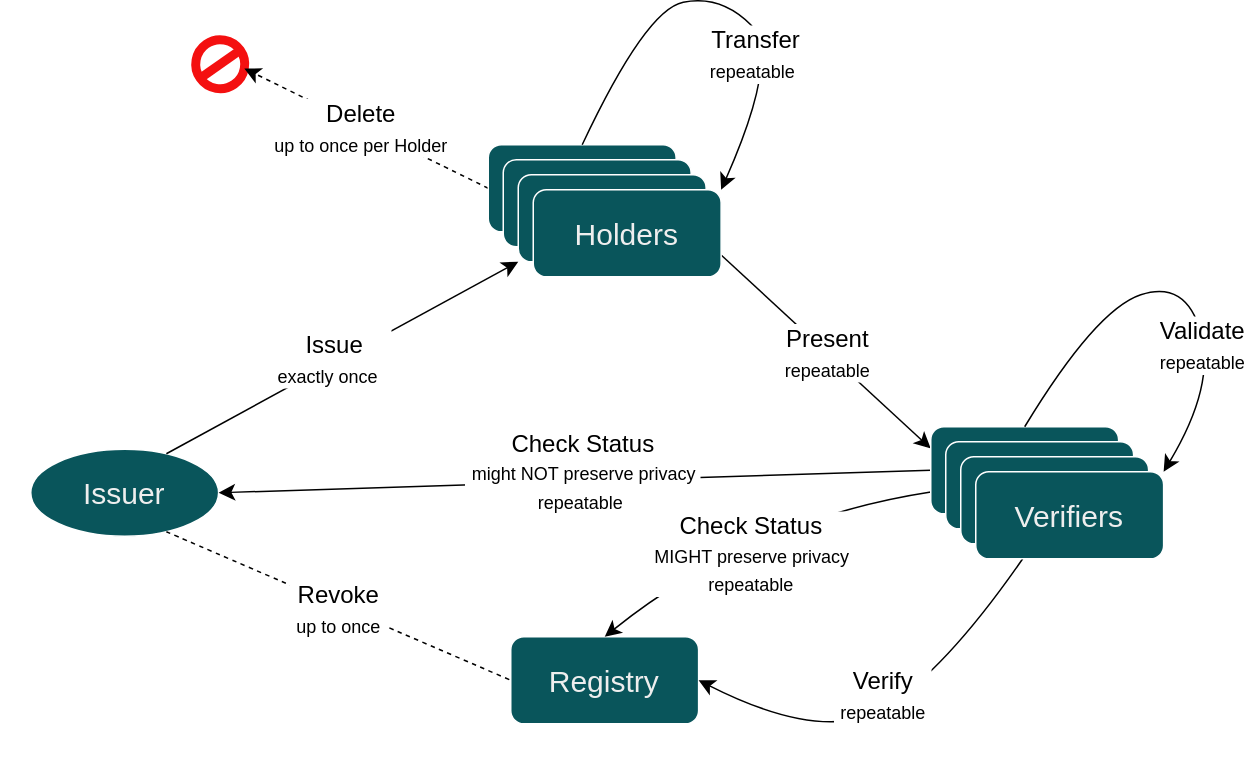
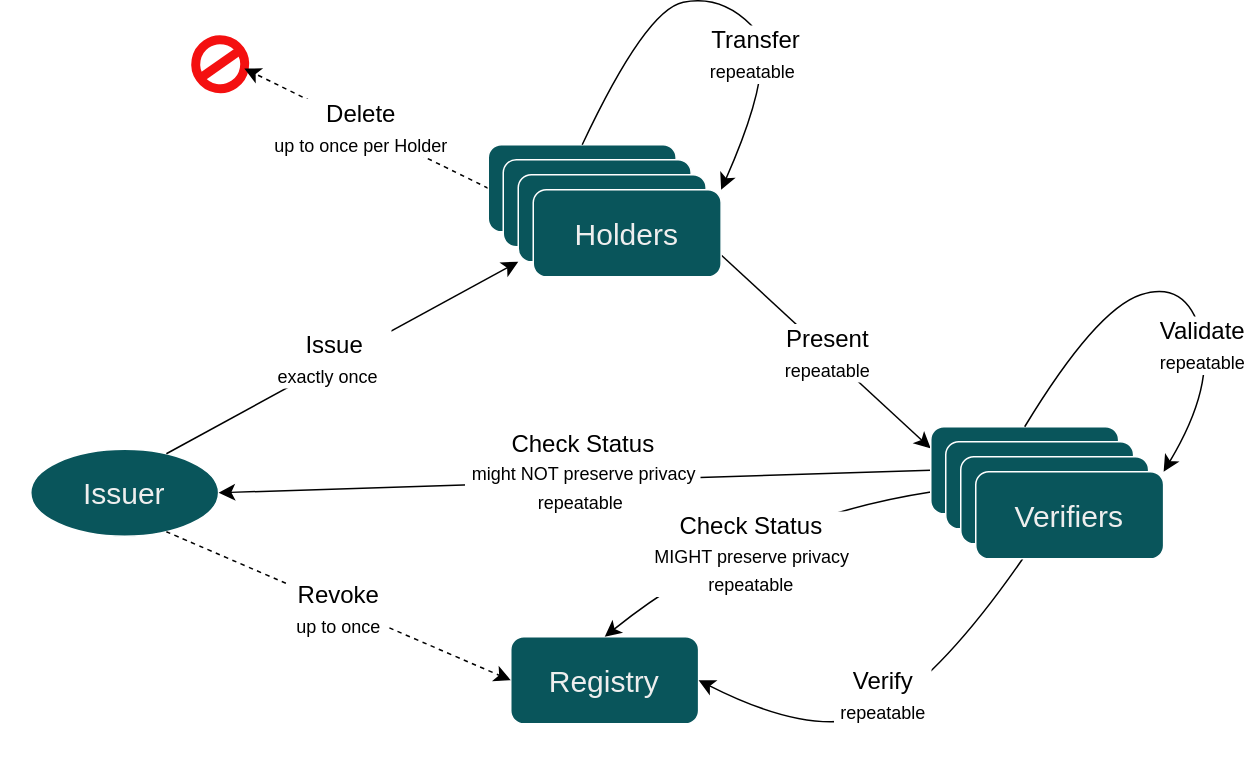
  <mxCell id="0" />
  <mxCell id="1" parent="0" />
  <mxCell id="2" value="&lt;font style=&quot;&quot;&gt;&lt;span style=&quot;font-size: 20px;&quot;&gt;Issuer&lt;/span&gt;&lt;/font&gt;" style="ellipse;whiteSpace=wrap;html=1;fontSize=16;labelBackgroundColor=none;fillColor=#09555B;strokeColor=#FFFFFF;fontColor=#EEEEEE;" parent="1" vertex="1"><mxGeometry x="20" y="293" width="125.25" height="58" as="geometry" /></mxCell>
  <mxCell id="3" value="&lt;font style=&quot;&quot;&gt;&lt;span style=&quot;font-size: 20px;&quot;&gt;Registry&lt;/span&gt;&lt;/font&gt;" style="rounded=1;whiteSpace=wrap;html=1;fontSize=16;labelBackgroundColor=none;fillColor=#09555B;strokeColor=#FFFFFF;fontColor=#EEEEEE;" parent="1" vertex="1"><mxGeometry x="340" y="418" width="125.25" height="58" as="geometry" /></mxCell>
  <mxCell id="4" value="" style="endArrow=classic;html=1;rounded=0;fontSize=12;startSize=8;endSize=8;curved=1;exitX=0.75;exitY=0;exitDx=0;exitDy=0;entryX=0;entryY=1;entryDx=0;entryDy=0;" parent="1" source="2" target="29" edge="1"><mxGeometry width="50" height="50" relative="1" as="geometry"><mxPoint x="240" y="380" as="sourcePoint" /><mxPoint x="290" y="330" as="targetPoint" /></mxGeometry></mxCell>
  <mxCell id="5" value="&amp;nbsp;Issue&lt;br&gt;&amp;nbsp;&lt;font style=&quot;font-size: 12px;&quot;&gt;exactly once&lt;/font&gt;&amp;nbsp;&amp;nbsp;" style="edgeLabel;html=1;align=center;verticalAlign=middle;resizable=0;points=[];fontSize=16;" parent="4" vertex="1" connectable="0"><mxGeometry x="-0.058" y="4" relative="1" as="geometry"><mxPoint as="offset" /></mxGeometry></mxCell>
  <mxCell id="6" value="" style="endArrow=classic;html=1;rounded=0;fontSize=12;startSize=8;endSize=8;curved=1;exitX=1;exitY=0.75;exitDx=0;exitDy=0;entryX=0;entryY=0.25;entryDx=0;entryDy=0;" parent="1" source="30" target="20" edge="1"><mxGeometry width="50" height="50" relative="1" as="geometry"><mxPoint x="240" y="380" as="sourcePoint" /><mxPoint x="290" y="330" as="targetPoint" /></mxGeometry></mxCell>
  <mxCell id="7" value="&amp;nbsp;Present&amp;nbsp;&lt;br&gt;&lt;font style=&quot;font-size: 12px;&quot;&gt;&amp;nbsp;repeatable&amp;nbsp;&lt;/font&gt;" style="edgeLabel;html=1;align=center;verticalAlign=middle;resizable=0;points=[];fontSize=16;" parent="6" vertex="1" connectable="0"><mxGeometry x="0.014" relative="1" as="geometry"><mxPoint as="offset" /></mxGeometry></mxCell>
  <mxCell id="8" value="" style="endArrow=classic;html=1;rounded=0;fontSize=12;startSize=8;endSize=8;curved=1;entryX=1;entryY=0.5;entryDx=0;entryDy=0;exitX=0;exitY=0.5;exitDx=0;exitDy=0;" parent="1" source="20" target="2" edge="1"><mxGeometry width="50" height="50" relative="1" as="geometry"><mxPoint x="610" y="280" as="sourcePoint" /><mxPoint x="290" y="330" as="targetPoint" /></mxGeometry></mxCell>
  <mxCell id="9" value="&amp;nbsp;Check Status&amp;nbsp;&lt;br&gt;&amp;nbsp;&lt;font style=&quot;font-size: 12px;&quot;&gt;might NOT preserve privacy&amp;nbsp;&lt;br&gt;repeatable&amp;nbsp;&lt;/font&gt;" style="edgeLabel;html=1;align=center;verticalAlign=middle;resizable=0;points=[];fontSize=16;" parent="8" vertex="1" connectable="0"><mxGeometry x="-0.014" y="2" relative="1" as="geometry"><mxPoint x="1" y="-9" as="offset" /></mxGeometry></mxCell>
- <mxCell id="10" value="" style="endArrow=none;html=1;rounded=0;fontSize=12;startSize=8;endSize=8;curved=1;exitX=0.75;exitY=1;exitDx=0;exitDy=0;entryX=0;entryY=0.5;entryDx=0;entryDy=0;dashed=1;" parent="1" source="2" target="3" edge="1"><mxGeometry width="50" height="50" relative="1" as="geometry"><mxPoint x="240" y="380" as="sourcePoint" /><mxPoint x="290" y="330" as="targetPoint" /></mxGeometry></mxCell>
+ <mxCell id="10" value="" style="endArrow=classic;html=1;rounded=0;fontSize=12;startSize=8;endSize=8;curved=1;exitX=0.75;exitY=1;exitDx=0;exitDy=0;entryX=0;entryY=0.5;entryDx=0;entryDy=0;dashed=1;" parent="1" source="2" target="3" edge="1"><mxGeometry width="50" height="50" relative="1" as="geometry"><mxPoint x="240" y="380" as="sourcePoint" /><mxPoint x="290" y="330" as="targetPoint" /></mxGeometry></mxCell>
  <mxCell id="11" value="&amp;nbsp;Revoke&amp;nbsp;&lt;br&gt;&amp;nbsp;&lt;font style=&quot;font-size: 12px;&quot;&gt;up to once&lt;/font&gt;&amp;nbsp;" style="edgeLabel;html=1;align=center;verticalAlign=middle;resizable=0;points=[];fontSize=16;" parent="10" vertex="1" connectable="0"><mxGeometry x="-0.001" y="-2" relative="1" as="geometry"><mxPoint as="offset" /></mxGeometry></mxCell>
  <mxCell id="12" value="" style="curved=1;endArrow=classic;html=1;rounded=0;fontSize=12;startSize=8;endSize=8;exitX=0;exitY=0.75;exitDx=0;exitDy=0;entryX=0.5;entryY=0;entryDx=0;entryDy=0;" parent="1" source="20" target="3" edge="1"><mxGeometry width="50" height="50" relative="1" as="geometry"><mxPoint x="240" y="380" as="sourcePoint" /><mxPoint x="290" y="330" as="targetPoint" /><Array as="points"><mxPoint x="500" y="340" /></Array></mxGeometry></mxCell>
  <mxCell id="13" value="&amp;nbsp;Check Status&amp;nbsp;&lt;br&gt;&amp;nbsp;&lt;font style=&quot;font-size: 12px;&quot;&gt;MIGHT preserve privacy&amp;nbsp;&lt;br&gt;repeatable&lt;/font&gt;" style="edgeLabel;html=1;align=center;verticalAlign=middle;resizable=0;points=[];fontSize=16;" parent="12" vertex="1" connectable="0"><mxGeometry x="0.098" y="18" relative="1" as="geometry"><mxPoint x="-1" as="offset" /></mxGeometry></mxCell>
  <mxCell id="14" value="" style="curved=1;endArrow=classic;html=1;rounded=0;fontSize=12;startSize=8;endSize=8;exitX=0.25;exitY=1;exitDx=0;exitDy=0;entryX=1;entryY=0.5;entryDx=0;entryDy=0;" parent="1" source="23" target="3" edge="1"><mxGeometry width="50" height="50" relative="1" as="geometry"><mxPoint x="240" y="380" as="sourcePoint" /><mxPoint x="290" y="330" as="targetPoint" /><Array as="points"><mxPoint x="630" y="440" /><mxPoint x="550" y="490" /></Array></mxGeometry></mxCell>
  <mxCell id="15" value="&amp;nbsp;Verify&amp;nbsp;&lt;br&gt;&amp;nbsp;&lt;font style=&quot;font-size: 12px;&quot;&gt;repeatable&lt;/font&gt;&amp;nbsp;" style="edgeLabel;html=1;align=center;verticalAlign=middle;resizable=0;points=[];fontSize=16;" parent="14" vertex="1" connectable="0"><mxGeometry x="-0.02" y="-16" relative="1" as="geometry"><mxPoint x="6" y="5" as="offset" /></mxGeometry></mxCell>
  <mxCell id="16" value="" style="shape=lineEllipse;perimeter=ellipsePerimeter;whiteSpace=wrap;html=1;backgroundOutline=1;fontSize=16;rotation=-35;strokeWidth=6;strokeColor=#f41010;fillColor=none;" parent="1" vertex="1"><mxGeometry x="130" y="20" width="32.63" height="32.63" as="geometry" /></mxCell>
  <mxCell id="17" value="" style="endArrow=classic;html=1;rounded=0;fontSize=12;startSize=8;endSize=8;curved=1;entryX=1;entryY=1;entryDx=0;entryDy=0;exitX=0;exitY=0.5;exitDx=0;exitDy=0;targetPerimeterSpacing=-6;dashed=1;" parent="1" source="27" target="16" edge="1"><mxGeometry width="50" height="50" relative="1" as="geometry"><mxPoint x="140" y="159" as="sourcePoint" /><mxPoint x="190" y="109" as="targetPoint" /></mxGeometry></mxCell>
  <mxCell id="18" value="&amp;nbsp;Delete&amp;nbsp;&lt;br&gt;&amp;nbsp;&lt;font style=&quot;font-size: 12px;&quot;&gt;up to once per Holder&lt;/font&gt;&amp;nbsp;" style="edgeLabel;html=1;align=center;verticalAlign=middle;resizable=0;points=[];fontSize=16;" parent="17" vertex="1" connectable="0"><mxGeometry x="0.052" y="1" relative="1" as="geometry"><mxPoint as="offset" /></mxGeometry></mxCell>
  <mxCell id="19" value="" style="group" parent="1" vertex="1" connectable="0"><mxGeometry x="620" y="278" width="155.25" height="88" as="geometry" /></mxCell>
  <mxCell id="20" value="&lt;font style=&quot;&quot;&gt;&lt;span style=&quot;font-size: 20px;&quot;&gt;Verifiers&lt;/span&gt;&lt;/font&gt;" style="rounded=1;whiteSpace=wrap;html=1;fontSize=16;labelBackgroundColor=none;fillColor=#09555B;strokeColor=#FFFFFF;fontColor=#EEEEEE;" parent="19" vertex="1"><mxGeometry width="125.25" height="58" as="geometry" /></mxCell>
  <mxCell id="21" value="&lt;font style=&quot;&quot;&gt;&lt;span style=&quot;font-size: 20px;&quot;&gt;Verifiers&lt;/span&gt;&lt;/font&gt;" style="rounded=1;whiteSpace=wrap;html=1;fontSize=16;labelBackgroundColor=none;fillColor=#09555B;strokeColor=#FFFFFF;fontColor=#EEEEEE;" parent="19" vertex="1"><mxGeometry x="10" y="10" width="125.25" height="58" as="geometry" /></mxCell>
  <mxCell id="22" value="&lt;font style=&quot;&quot;&gt;&lt;span style=&quot;font-size: 20px;&quot;&gt;Verifiers&lt;/span&gt;&lt;/font&gt;" style="rounded=1;whiteSpace=wrap;html=1;fontSize=16;labelBackgroundColor=none;fillColor=#09555B;strokeColor=#FFFFFF;fontColor=#EEEEEE;" parent="19" vertex="1"><mxGeometry x="20" y="20" width="125.25" height="58" as="geometry" /></mxCell>
  <mxCell id="23" value="&lt;font style=&quot;&quot;&gt;&lt;span style=&quot;font-size: 20px;&quot;&gt;Verifiers&lt;/span&gt;&lt;/font&gt;" style="rounded=1;whiteSpace=wrap;html=1;fontSize=16;labelBackgroundColor=none;fillColor=#09555B;strokeColor=#FFFFFF;fontColor=#EEEEEE;" parent="19" vertex="1"><mxGeometry x="30" y="30" width="125.25" height="58" as="geometry" /></mxCell>
  <mxCell id="24" value="" style="curved=1;endArrow=classic;html=1;rounded=0;fontSize=12;startSize=8;endSize=8;exitX=0.5;exitY=0;exitDx=0;exitDy=0;entryX=1;entryY=0;entryDx=0;entryDy=0;" parent="19" source="20" target="23" edge="1"><mxGeometry width="50" height="50" relative="1" as="geometry"><mxPoint x="60" y="-18" as="sourcePoint" /><mxPoint x="260" y="22" as="targetPoint" /><Array as="points"><mxPoint x="110" y="-78" /><mxPoint x="170" y="-98" /><mxPoint x="190" y="-28" /></Array></mxGeometry></mxCell>
  <mxCell id="25" value="&amp;nbsp;Validate&amp;nbsp;&lt;br&gt;&lt;font style=&quot;font-size: 12px;&quot;&gt;&amp;nbsp;repeatable&amp;nbsp;&lt;/font&gt;" style="edgeLabel;html=1;align=center;verticalAlign=middle;resizable=0;points=[];fontSize=16;" parent="24" vertex="1" connectable="0"><mxGeometry x="0.301" y="-2" relative="1" as="geometry"><mxPoint x="2" y="7" as="offset" /></mxGeometry></mxCell>
  <mxCell id="26" value="" style="group" parent="1" vertex="1" connectable="0"><mxGeometry x="325" y="90" width="155.25" height="88" as="geometry" /></mxCell>
  <mxCell id="27" value="&lt;font style=&quot;&quot;&gt;&lt;span style=&quot;font-size: 20px;&quot;&gt;Holders&lt;/span&gt;&lt;/font&gt;" style="rounded=1;whiteSpace=wrap;html=1;fontSize=16;labelBackgroundColor=none;fillColor=#09555B;strokeColor=#FFFFFF;fontColor=#EEEEEE;" parent="26" vertex="1"><mxGeometry width="125.25" height="58" as="geometry" /></mxCell>
  <mxCell id="28" value="&lt;font style=&quot;&quot;&gt;&lt;span style=&quot;font-size: 20px;&quot;&gt;Holders&lt;/span&gt;&lt;/font&gt;" style="rounded=1;whiteSpace=wrap;html=1;fontSize=16;labelBackgroundColor=none;fillColor=#09555B;strokeColor=#FFFFFF;fontColor=#EEEEEE;" parent="26" vertex="1"><mxGeometry x="10" y="10" width="125.25" height="58" as="geometry" /></mxCell>
  <mxCell id="29" value="&lt;font style=&quot;&quot;&gt;&lt;span style=&quot;font-size: 20px;&quot;&gt;Holders&lt;/span&gt;&lt;/font&gt;" style="rounded=1;whiteSpace=wrap;html=1;fontSize=16;labelBackgroundColor=none;fillColor=#09555B;strokeColor=#FFFFFF;fontColor=#EEEEEE;" parent="26" vertex="1"><mxGeometry x="20" y="20" width="125.25" height="58" as="geometry" /></mxCell>
  <mxCell id="30" value="&lt;font style=&quot;&quot;&gt;&lt;span style=&quot;font-size: 20px;&quot;&gt;Holders&lt;/span&gt;&lt;/font&gt;" style="rounded=1;whiteSpace=wrap;html=1;fontSize=16;labelBackgroundColor=none;fillColor=#09555B;strokeColor=#FFFFFF;fontColor=#EEEEEE;" parent="26" vertex="1"><mxGeometry x="30" y="30" width="125.25" height="58" as="geometry" /></mxCell>
  <mxCell id="31" value="" style="curved=1;endArrow=classic;html=1;rounded=0;fontSize=12;startSize=8;endSize=8;exitX=0.5;exitY=0;exitDx=0;exitDy=0;entryX=1;entryY=0;entryDx=0;entryDy=0;" parent="26" source="27" target="30" edge="1"><mxGeometry width="50" height="50" relative="1" as="geometry"><mxPoint x="35" y="-40" as="sourcePoint" /><mxPoint x="215" y="10" as="targetPoint" /><Array as="points"><mxPoint x="105" y="-90" /><mxPoint x="155" y="-100" /><mxPoint x="195" y="-60" /></Array></mxGeometry></mxCell>
  <mxCell id="32" value="&amp;nbsp;Transfer&lt;br&gt;&amp;nbsp;&lt;font style=&quot;font-size: 12px;&quot;&gt;repeatable&lt;/font&gt;&amp;nbsp;" style="edgeLabel;html=1;align=center;verticalAlign=middle;resizable=0;points=[];fontSize=16;" parent="31" vertex="1" connectable="0"><mxGeometry x="0.335" y="-1" relative="1" as="geometry"><mxPoint x="-17" y="1" as="offset" /></mxGeometry></mxCell>
